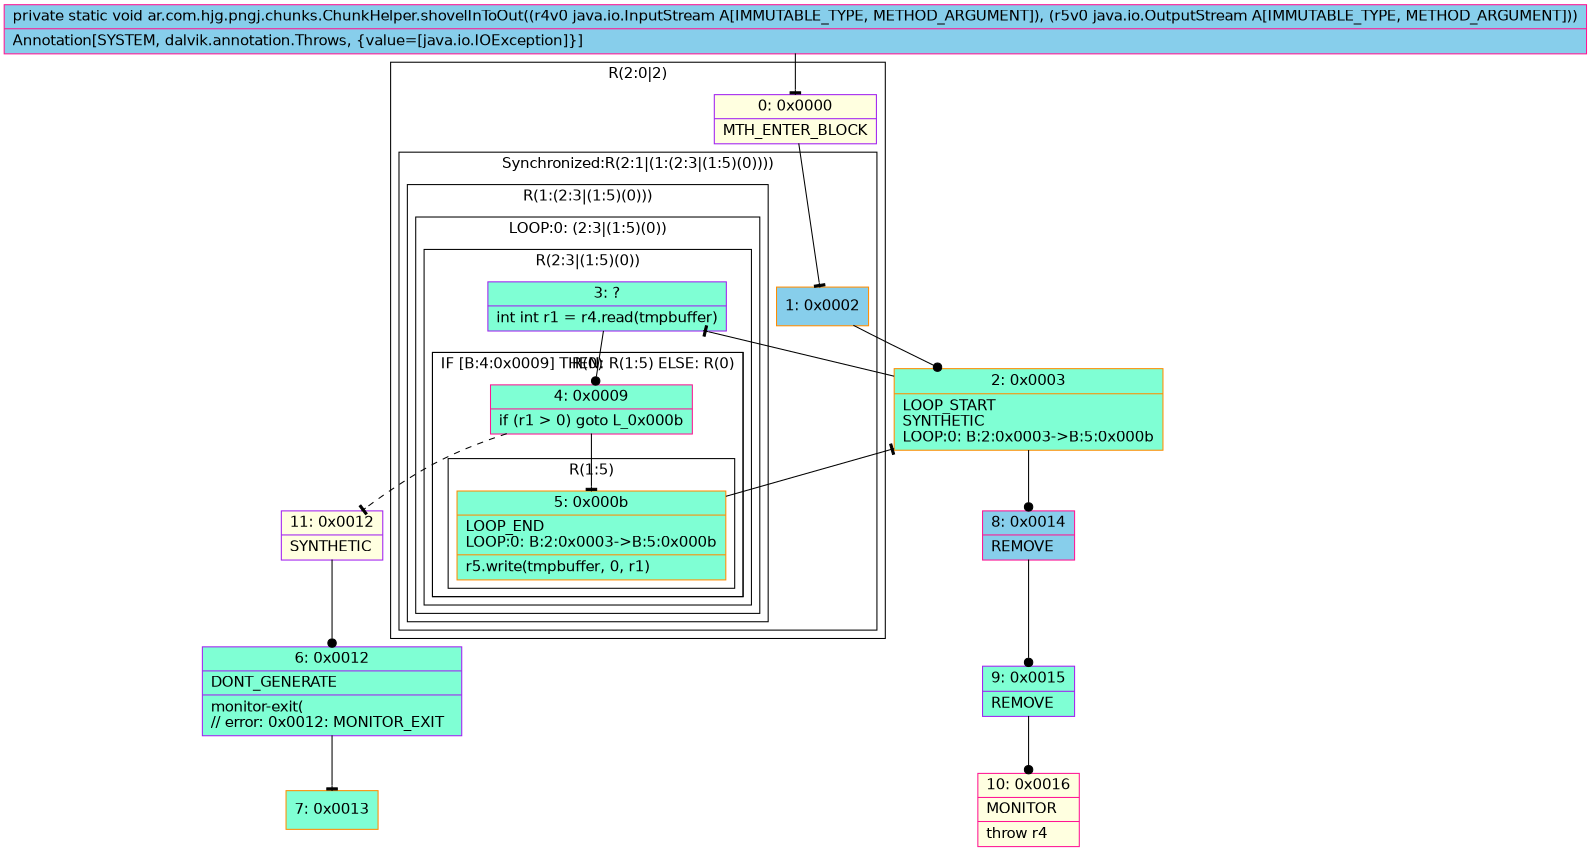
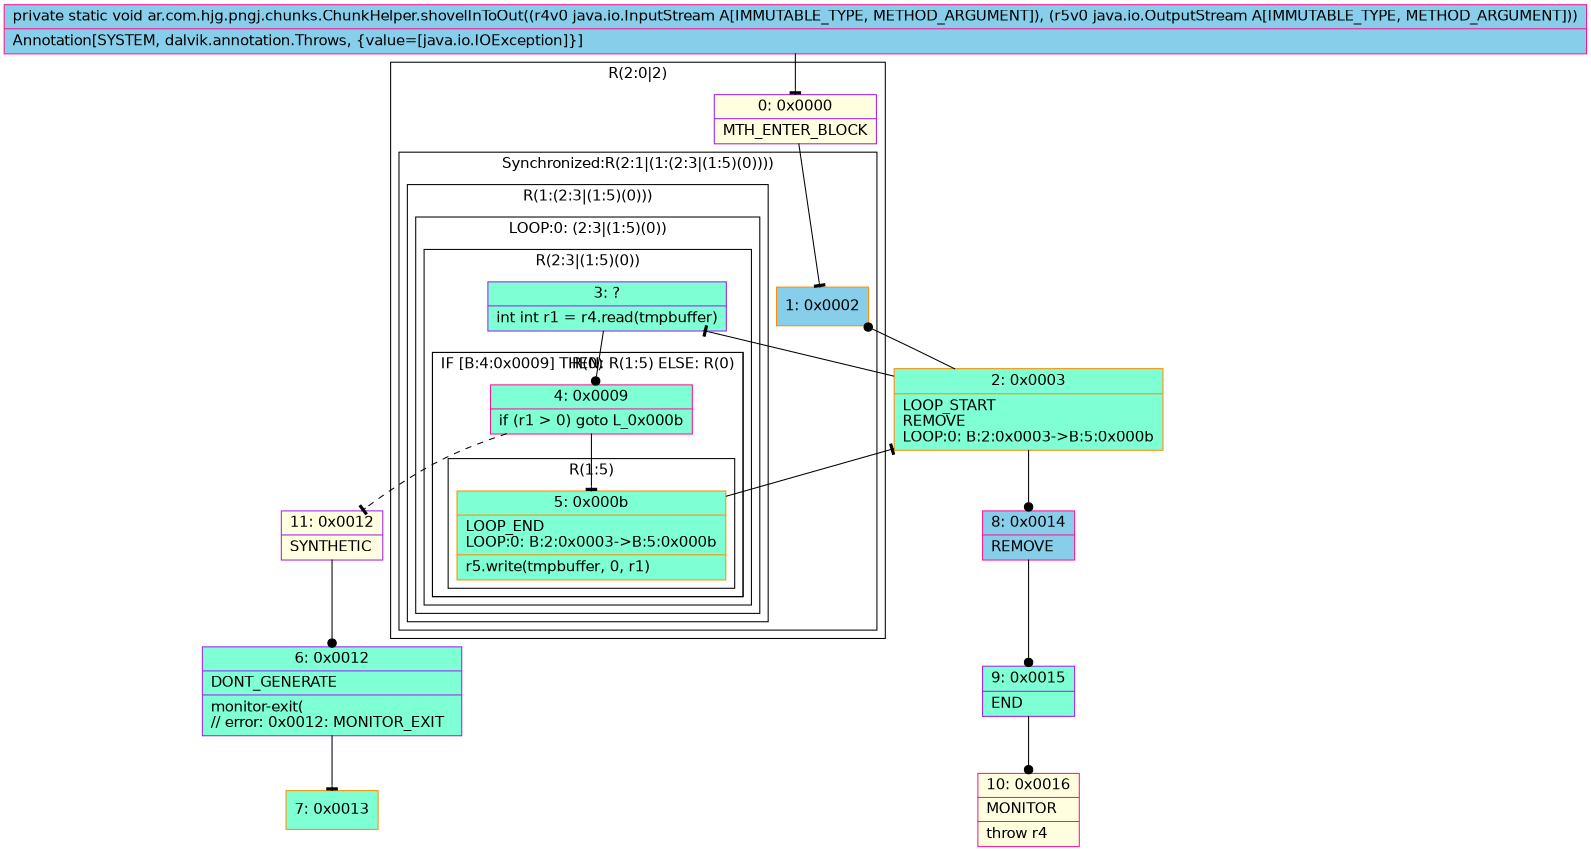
  digraph {
    fontname="DejaVu Sans"
    node [color=purple fillcolor=aquamarine fontname="DejaVu Sans" shape=record style=filled]
    edge [arrowhead=tee fontname="DejaVu Sans"]
    n1 [color=darkorange label="{5\:\ 0x000b|LOOP_END\lLOOP:0: B:2:0x0003\-\>B:5:0x000b\l|r5.write(tmpbuffer, 0, r1)\l}"]
    n2 [color=deeppink label="{4\:\ 0x0009|if (r1 \> 0) goto L_0x000b\l}"]
    n3 [label="{3\:\ ?|int int r1 = r4.read(tmpbuffer)\l}"]
    n4 [color=darkorange fillcolor=skyblue label="{1\:\ 0x0002}"]
    n5 [fillcolor=lightyellow label="{0\:\ 0x0000|MTH_ENTER_BLOCK\l}"]
-   n6 [color=darkorange label="{2\:\ 0x0003|LOOP_START\lSYNTHETIC\lLOOP:0: B:2:0x0003\-\>B:5:0x000b\l}"]
+   n6 [color=darkorange label="{2\:\ 0x0003|LOOP_START\lREMOVE\lLOOP:0: B:2:0x0003\-\>B:5:0x000b\l}"]
    n7 [fillcolor=lightyellow label="{11\:\ 0x0012|SYNTHETIC\l}"]
    n8 [color=deeppink fillcolor=skyblue label="{8\:\ 0x0014|REMOVE\l}"]
    n9 [label="{6\:\ 0x0012|DONT_GENERATE\l|monitor\-exit(\l\/\/ error: 0x0012: MONITOR_EXIT  \l}"]
-   n10 [label="{9\:\ 0x0015|REMOVE\l}"]
+   n10 [label="{9\:\ 0x0015|END\l}"]
    n11 [color=darkorange label="{7\:\ 0x0013}"]
    n12 [color=deeppink fillcolor=lightyellow label="{10\:\ 0x0016|MONITOR\l|throw r4\l}"]
    n13 [color=deeppink fillcolor=skyblue label="{private static void ar.com.hjg.pngj.chunks.ChunkHelper.shovelInToOut((r4v0 java.io.InputStream A[IMMUTABLE_TYPE, METHOD_ARGUMENT]), (r5v0 java.io.OutputStream A[IMMUTABLE_TYPE, METHOD_ARGUMENT]))  | Annotation[SYSTEM, dalvik.annotation.Throws, \{value=[java.io.IOException]\}]\l}"]
    subgraph cluster_1 {
      label="R(2:0|2)"
      n5
      subgraph cluster_2 {
        label="Synchronized:R(2:1|(1:(2:3|(1:5)(0))))"
        n4
        subgraph cluster_3 {
          label="R(1:(2:3|(1:5)(0)))"
          subgraph cluster_4 {
            label="LOOP:0: (2:3|(1:5)(0))"
            subgraph cluster_5 {
              label="R(2:3|(1:5)(0))"
              n3
              subgraph cluster_6 {
                label="IF [B:4:0x0009] THEN: R(1:5) ELSE: R(0)"
                n2
                subgraph cluster_7 {
                  label="R(1:5)"
                  n1
                }
                subgraph cluster_8 {
                  label="R(0)"
                }
              }
            }
          }
        }
      }
    }
    n1 -> n6
    n2 -> n1
    n2 -> n7 [style=dashed]
    n3 -> n2 [arrowhead=dot]
-   n4 -> n6 [arrowhead=dot]
+   n6 -> n4 [arrowhead=dot]
    n5 -> n4
    n6 -> n3
    n6 -> n8 [arrowhead=dot]
    n7 -> n9 [arrowhead=dot]
    n8 -> n10 [arrowhead=dot]
    n9 -> n11
    n10 -> n12 [arrowhead=dot]
    n13 -> n5
  }
